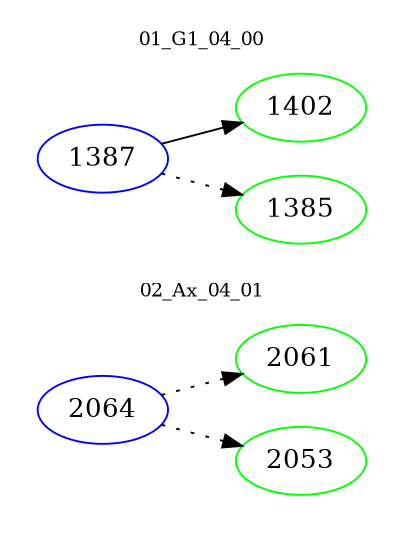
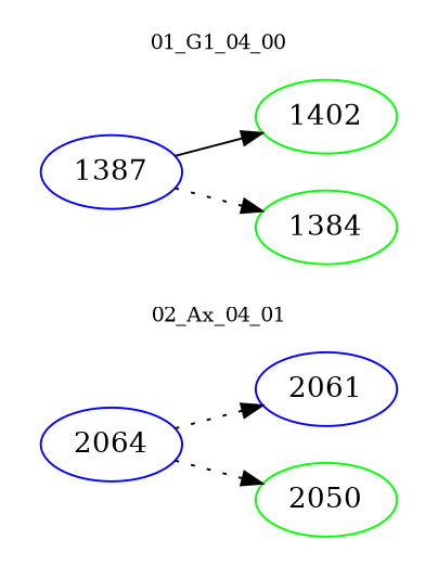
  digraph {
    rankdir=LR
    node [color=blue]
    edge [color=black style=dotted]
    n1 [label=2064]
-   n2 [color=green label=2053]
-   n3 [color=green label=2061]
+   n2 [color=green label=2050]
+   n3 [label=2061]
    n4 [label=1387]
-   n5 [color=green label=1385]
+   n5 [color=green label=1384]
    n6 [color=green label=1402]
    subgraph cluster_1 {
      color=white
      fontsize=10
      label="02_Ax_04_01"
      n1
      n2
      n3
    }
    subgraph cluster_2 {
      color=white
      fontsize=10
      label="01_G1_04_00"
      n4
      n5
      n6
    }
    n1 -> n2
    n1 -> n3
    n4 -> n5
    n4 -> n6 [style=solid]
  }
